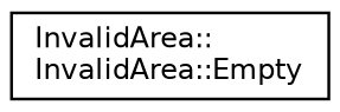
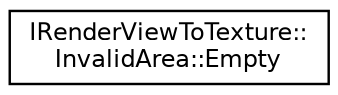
  digraph {
    rankdir=LR
-   n1 [color=black fillcolor=white fontname=Helvetica fontsize=10 height=0.2 label="InvalidArea::\lInvalidArea::Empty" shape=record style=filled width=0.4]
+   n1 [color=black fillcolor=white fontname=Helvetica fontsize=10 height=0.2 label="IRenderViewToTexture::\lInvalidArea::Empty" shape=record style=filled width=0.4]
  }
